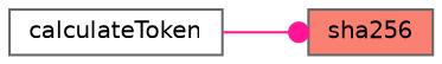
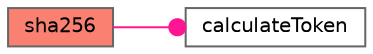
  digraph {
    rankdir=LR
    node [fontname=Helvetica fontsize=10 shape=box style=filled]
    n1 [color=gray40 fillcolor=white fontcolor=black height=0.2 label=calculateToken width=0.4]
    n2 [color=grey40 fillcolor=salmon height=0.2 label=sha256 width=0.4]
-   n1 -> n2 [color=deeppink fontname=Helvetica fontsize=10 labelfontname=Helvetica labelfontsize=10 style=solid arrowhead=dot]
+   n2 -> n1 [color=deeppink fontname=Helvetica fontsize=10 labelfontname=Helvetica labelfontsize=10 style=solid arrowhead=dot]
  }
